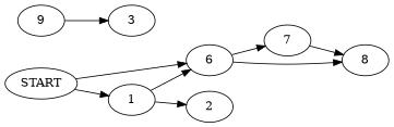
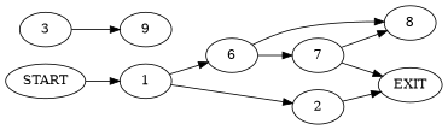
  digraph {
    rankdir=LR
    n1 [label=START]
    1
    6
    2
    7
    8
+   n7 [label=EXIT]
    n8 [label=9]
    3
    n1 -> 1
-   n1 -> 6
    1 -> 6
    1 -> 2
    6 -> 7
    6 -> 8
+   2 -> n7
    7 -> 8
-   n8 -> 3
+   7 -> n7
+   3 -> n8
  }
